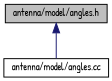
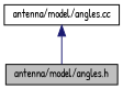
  digraph {
    fontname="Patrick Hand"
    node [color=black fontname="Patrick Hand" fontsize=10 shape=record style=filled]
    n1 [fillcolor=grey75 fontcolor=black height=0.2 label="antenna/model/angles.h" width=0.4]
    n2 [fillcolor=white height=0.2 label="antenna/model/angles.cc" width=0.4]
-   n1 -> n2 [color=midnightblue dir=back fontname="Patrick Hand" fontsize=10 labelfontname=Helvetica labelfontsize=10 style=solid]
+   n2 -> n1 [color=midnightblue dir=back fontname="Patrick Hand" fontsize=10 labelfontname=Helvetica labelfontsize=10 style=solid]
  }
